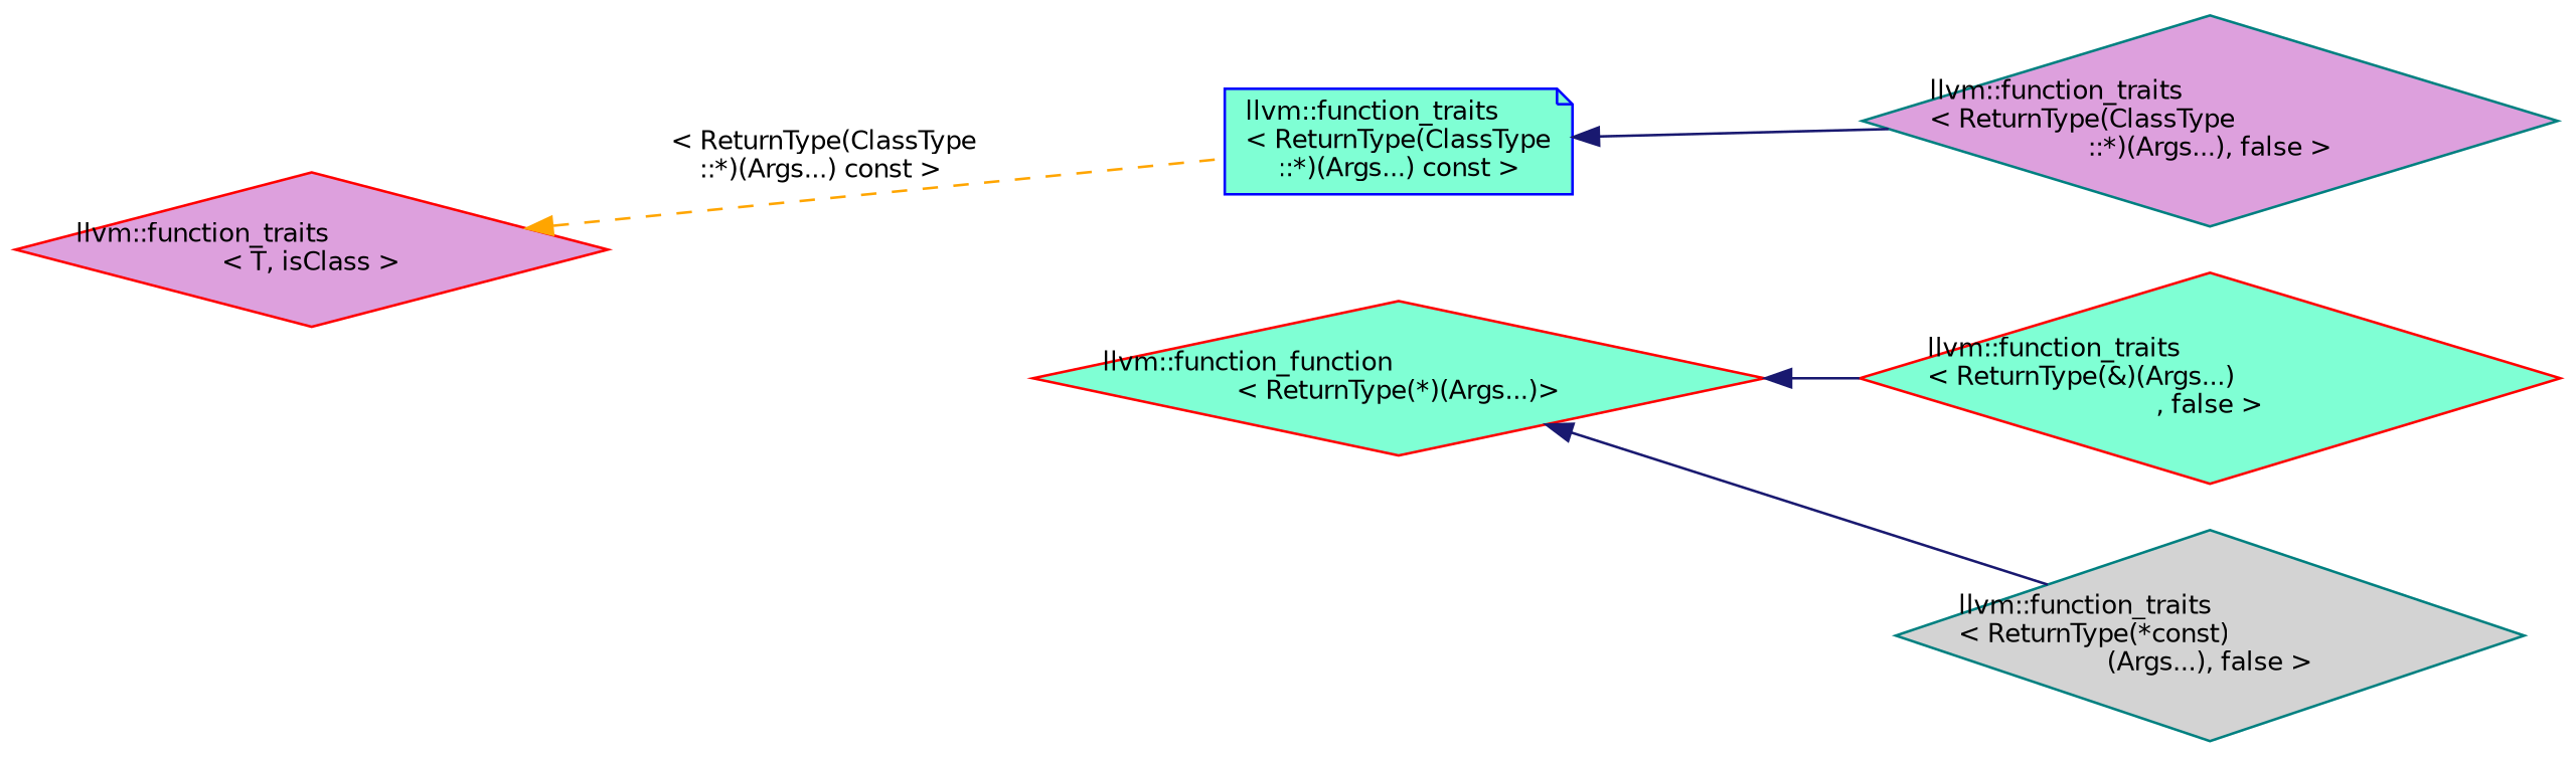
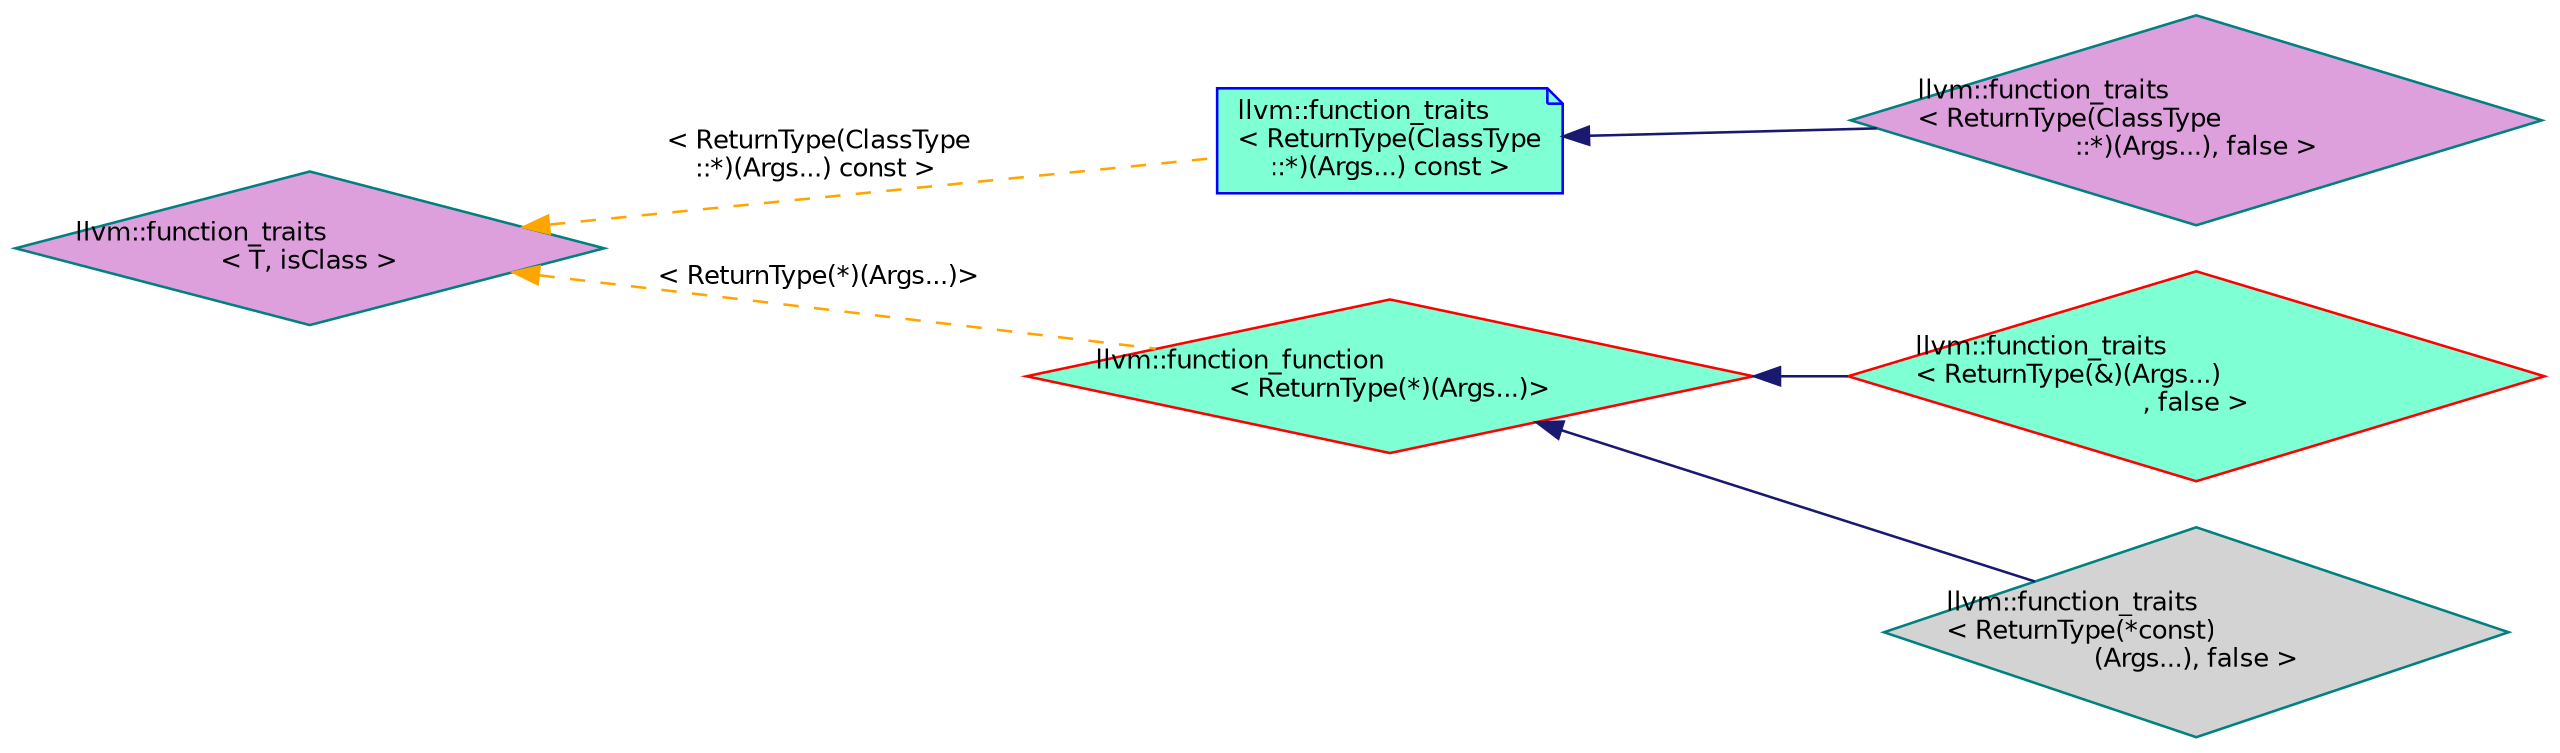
  digraph {
    fontname="DejaVu Sans"
    rankdir=LR
    node [color=red fillcolor=aquamarine fontname="DejaVu Sans" fontsize=10 shape=diamond style=filled]
    edge [color=midnightblue dir=back fontname="DejaVu Sans" fontsize=10 labelfontname=Helvetica labelfontsize=10 style=solid]
-   n1 [fillcolor=plum fontcolor=black height=0.2 label="llvm::function_traits\l\< T, isClass \>" width=0.4]
+   n1 [color=teal fillcolor=plum fontcolor=black height=0.2 label="llvm::function_traits\l\< T, isClass \>" width=0.4]
    n2 [color=blue height=0.2 label="llvm::function_traits\l\< ReturnType(ClassType\l::*)(Args...) const \>" shape=note width=0.4]
    n3 [height=0.2 label="llvm::function_function\l\< ReturnType(*)(Args...)\>" width=0.4]
    n4 [color=teal fillcolor=plum height=0.2 label="llvm::function_traits\l\< ReturnType(ClassType\l::*)(Args...), false \>" width=0.4]
    n5 [height=0.2 label="llvm::function_traits\l\< ReturnType(&)(Args...)\l, false \>" width=0.4]
    n6 [color=teal fillcolor=lightgrey height=0.2 label="llvm::function_traits\l\< ReturnType(*const)\l(Args...), false \>" width=0.4]
    n1 -> n2 [color=orange label=" \< ReturnType(ClassType\l::*)(Args...) const \>" style=dashed]
+   n1 -> n3 [color=orange label=" \< ReturnType(*)(Args...)\>" style=dashed]
    n2 -> n4
    n3 -> n5
    n3 -> n6
  }
